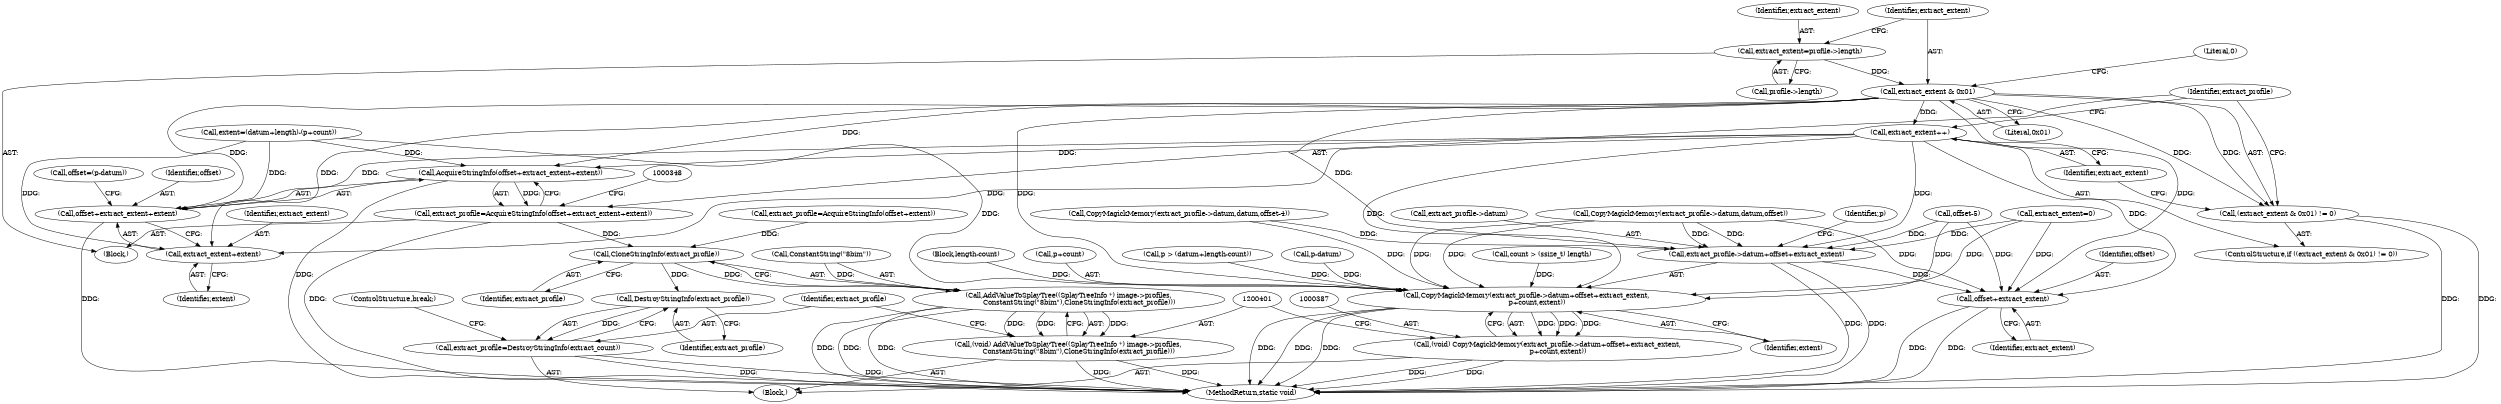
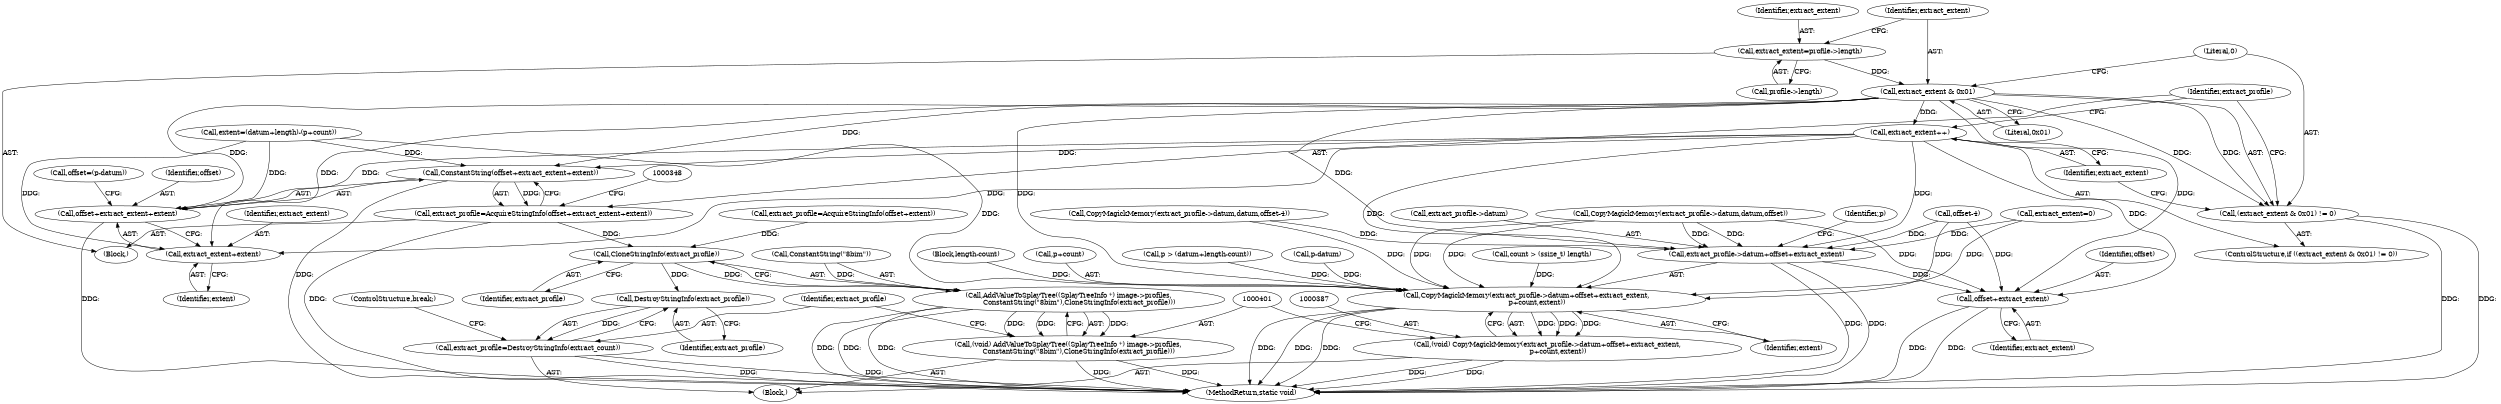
  digraph {
    n1 [label="(Call,extract_extent=profile->length)"]
    n2 [label="(Call,extract_extent & 0x01)"]
    n3 [label="(Call,profile->length)"]
    n4 [label="(Block,)"]
    n5 [label="(Call,(extract_extent & 0x01) != 0)"]
    n6 [label="(Call,extract_extent++)"]
-   n7 [label="(Call,AcquireStringInfo(offset+extract_extent+extent))"]
+   n7 [label="(Call,ConstantString(offset+extract_extent+extent))"]
    n8 [label="(Call,offset+extract_extent+extent)"]
    n9 [label="(Call,extract_extent+extent)"]
    n10 [label="(Call,CopyMagickMemory(extract_profile->datum+offset+extract_extent,\n          p+count,extent))"]
    n11 [label="(Call,extract_profile->datum+offset+extract_extent)"]
    n12 [label="(Call,offset+extract_extent)"]
    n13 [label="(Literal,0x01)"]
    n14 [label="(ControlStructure,if ((extract_extent & 0x01) != 0))"]
    n15 [label="(MethodReturn,static void)"]
    n16 [label="(Identifier,extract_extent)"]
    n17 [label="(Call,extract_profile=AcquireStringInfo(offset+extract_extent+extent))"]
    n18 [label="(Identifier,extent)"]
    n19 [label="(Call,(void) CopyMagickMemory(extract_profile->datum+offset+extract_extent,\n          p+count,extent))"]
    n20 [label="(Identifier,extent)"]
    n21 [label="(Identifier,extract_extent)"]
    n22 [label="(Literal,0)"]
    n23 [label="(Call,CloneStringInfo(extract_profile))"]
    n24 [label="(Call,AddValueToSplayTree((SplayTreeInfo *) image->profiles,\n          ConstantString(\"8bim\"),CloneStringInfo(extract_profile)))"]
    n25 [label="(Call,DestroyStringInfo(extract_profile))"]
    n26 [label="(Identifier,extract_profile)"]
    n27 [label="(Call,(void) AddValueToSplayTree((SplayTreeInfo *) image->profiles,\n          ConstantString(\"8bim\"),CloneStringInfo(extract_profile)))"]
    n28 [label="(Call,extract_profile=DestroyStringInfo(extract_count))"]
    n29 [label="(Identifier,extract_profile)"]
    n30 [label="(Block,)"]
    n31 [label="(Identifier,offset)"]
    n32 [label="(Identifier,offset)"]
    n33 [label="(Identifier,extract_profile)"]
    n34 [label="(Identifier,extract_profile)"]
    n35 [label="(Call,extent=(datum+length)-(p+count))"]
    n36 [label="(Call,p+count)"]
    n37 [label="(Call,p > (datum+length-count))"]
    n38 [label="(Call,p-datum)"]
    n39 [label="(Call,ConstantString(\"8bim\"))"]
    n40 [label="(Call,count > (ssize_t) length)"]
    n41 [label="(Call,extract_extent=0)"]
    n42 [label="(Identifier,extract_extent)"]
    n43 [label="(Call,extract_profile->datum)"]
    n44 [label="(Call,CopyMagickMemory(extract_profile->datum,datum,offset-4))"]
    n45 [label="(Block,length-count)"]
    n46 [label="(Call,CopyMagickMemory(extract_profile->datum,datum,offset))"]
    n47 [label="(Identifier,extract_extent)"]
    n48 [label="(Call,offset=(p-datum))"]
-   n49 [label="(Call,offset-5)"]
+   n49 [label="(Call,offset-4)"]
    n50 [label="(Identifier,p)"]
    n51 [label="(ControlStructure,break;)"]
    n52 [label="(Call,extract_profile=AcquireStringInfo(offset+extent))"]
    n53 [label="(Identifier,extract_extent)"]
    1000348
-   1000401 [label=1200401]
+   1000401
    1000387
    n1 -> n2 [label="DDG: "]
    n1 -> n3 [label="CFG: "]
    n1 -> n4 [label="AST: "]
    n2 -> n5 [label="AST: "]
    n2 -> n5 [label="DDG: "]
    n2 -> n5 [label="DDG: "]
    n2 -> n6 [label="DDG: "]
    n2 -> n7 [label="DDG: "]
    n2 -> n8 [label="DDG: "]
    n2 -> n9 [label="DDG: "]
    n2 -> n10 [label="DDG: "]
    n2 -> n11 [label="DDG: "]
    n2 -> n12 [label="DDG: "]
    n2 -> n13 [label="CFG: "]
    n3 -> n1 [label="AST: "]
    n5 -> n14 [label="AST: "]
    n5 -> n15 [label="DDG: "]
    n5 -> n15 [label="DDG: "]
    n6 -> n7 [label="DDG: "]
    n6 -> n8 [label="DDG: "]
    n6 -> n9 [label="DDG: "]
    n6 -> n10 [label="DDG: "]
    n6 -> n11 [label="DDG: "]
    n6 -> n12 [label="DDG: "]
    n6 -> n14 [label="AST: "]
    n6 -> n16 [label="CFG: "]
    n7 -> n8 [label="AST: "]
    n7 -> n15 [label="DDG: "]
    n7 -> n17 [label="AST: "]
    n7 -> n17 [label="DDG: "]
    n8 -> n7 [label="AST: "]
    n8 -> n9 [label="CFG: "]
    n8 -> n15 [label="DDG: "]
    n9 -> n8 [label="AST: "]
    n9 -> n18 [label="CFG: "]
    n10 -> n15 [label="DDG: "]
    n10 -> n15 [label="DDG: "]
    n10 -> n15 [label="DDG: "]
    n10 -> n19 [label="AST: "]
    n10 -> n19 [label="DDG: "]
    n10 -> n19 [label="DDG: "]
    n10 -> n19 [label="DDG: "]
    n10 -> n20 [label="CFG: "]
    n11 -> n10 [label="AST: "]
    n11 -> n12 [label="DDG: "]
    n11 -> n15 [label="DDG: "]
    n11 -> n15 [label="DDG: "]
    n12 -> n15 [label="DDG: "]
    n12 -> n15 [label="DDG: "]
    n12 -> n21 [label="CFG: "]
    n13 -> n2 [label="AST: "]
    n16 -> n5 [label="CFG: "]
    n16 -> n6 [label="AST: "]
    n17 -> n4 [label="AST: "]
    n17 -> n7 [label="CFG: "]
    n17 -> n15 [label="DDG: "]
    n17 -> n23 [label="DDG: "]
    n18 -> n9 [label="AST: "]
    n19 -> n10 [label="CFG: "]
    n19 -> n15 [label="DDG: "]
    n19 -> n15 [label="DDG: "]
    n19 -> n30 [label="AST: "]
    n20 -> n10 [label="AST: "]
    n21 -> n12 [label="AST: "]
    n22 -> n2 [label="CFG: "]
+   n22 -> n5 [label="AST: "]
    n23 -> n24 [label="AST: "]
    n23 -> n24 [label="DDG: "]
    n23 -> n25 [label="DDG: "]
    n23 -> n26 [label="CFG: "]
    n24 -> n15 [label="DDG: "]
    n24 -> n15 [label="DDG: "]
    n24 -> n15 [label="DDG: "]
    n24 -> n23 [label="CFG: "]
    n24 -> n27 [label="AST: "]
    n24 -> n27 [label="DDG: "]
    n24 -> n27 [label="DDG: "]
    n24 -> n27 [label="DDG: "]
    n25 -> n28 [label="AST: "]
    n25 -> n28 [label="DDG: "]
    n25 -> n29 [label="CFG: "]
    n26 -> n23 [label="AST: "]
    n27 -> n15 [label="DDG: "]
    n27 -> n15 [label="DDG: "]
    n27 -> n24 [label="CFG: "]
    n27 -> n30 [label="AST: "]
    n28 -> n15 [label="DDG: "]
    n28 -> n15 [label="DDG: "]
    n28 -> n25 [label="CFG: "]
    n28 -> n30 [label="AST: "]
    n29 -> n25 [label="AST: "]
    n31 -> n8 [label="AST: "]
    n32 -> n12 [label="AST: "]
    n33 -> n5 [label="CFG: "]
    n33 -> n6 [label="CFG: "]
    n33 -> n17 [label="AST: "]
    n34 -> n27 [label="CFG: "]
    n34 -> n28 [label="AST: "]
    n35 -> n7 [label="DDG: "]
    n35 -> n8 [label="DDG: "]
    n35 -> n9 [label="DDG: "]
    n35 -> n10 [label="DDG: "]
    n36 -> n10 [label="AST: "]
    n37 -> n10 [label="DDG: "]
    n38 -> n10 [label="DDG: "]
    n39 -> n24 [label="AST: "]
    n39 -> n24 [label="DDG: "]
    n40 -> n10 [label="DDG: "]
    n41 -> n10 [label="DDG: "]
    n41 -> n11 [label="DDG: "]
-   n41 -> n12 [label="DDG: "]
    n42 -> n9 [label="AST: "]
    n43 -> n11 [label="AST: "]
    n44 -> n10 [label="DDG: "]
    n44 -> n11 [label="DDG: "]
    n45 -> n10 [label="DDG: "]
    n46 -> n10 [label="DDG: "]
    n46 -> n10 [label="DDG: "]
    n46 -> n11 [label="DDG: "]
    n46 -> n11 [label="DDG: "]
    n46 -> n12 [label="DDG: "]
    n47 -> n1 [label="CFG: "]
    n47 -> n2 [label="AST: "]
    n48 -> n8 [label="CFG: "]
    n49 -> n10 [label="DDG: "]
    n49 -> n11 [label="DDG: "]
    n49 -> n12 [label="DDG: "]
    n50 -> n11 [label="CFG: "]
    n51 -> n28 [label="CFG: "]
    n52 -> n23 [label="DDG: "]
    n53 -> n1 [label="AST: "]
    1000348 -> n17 [label="CFG: "]
    1000401 -> n19 [label="CFG: "]
    1000401 -> n27 [label="AST: "]
    1000387 -> n19 [label="AST: "]
  }
